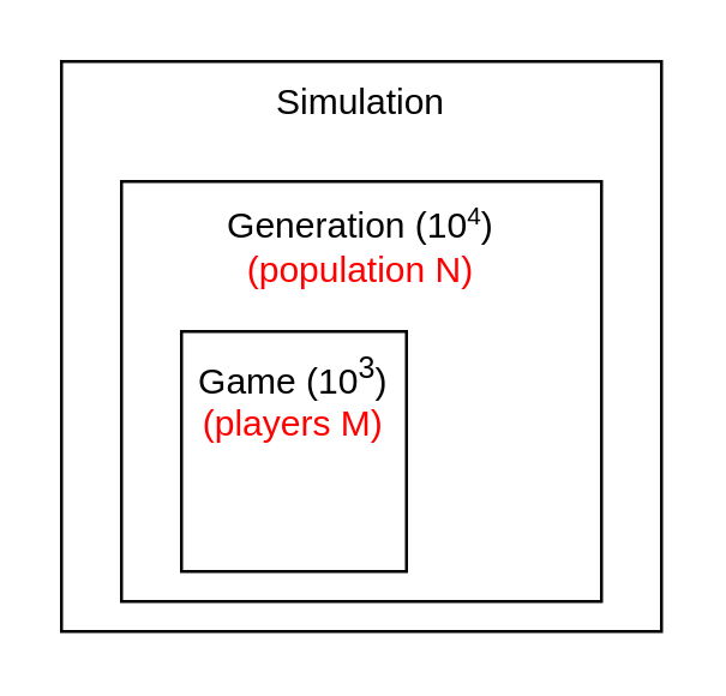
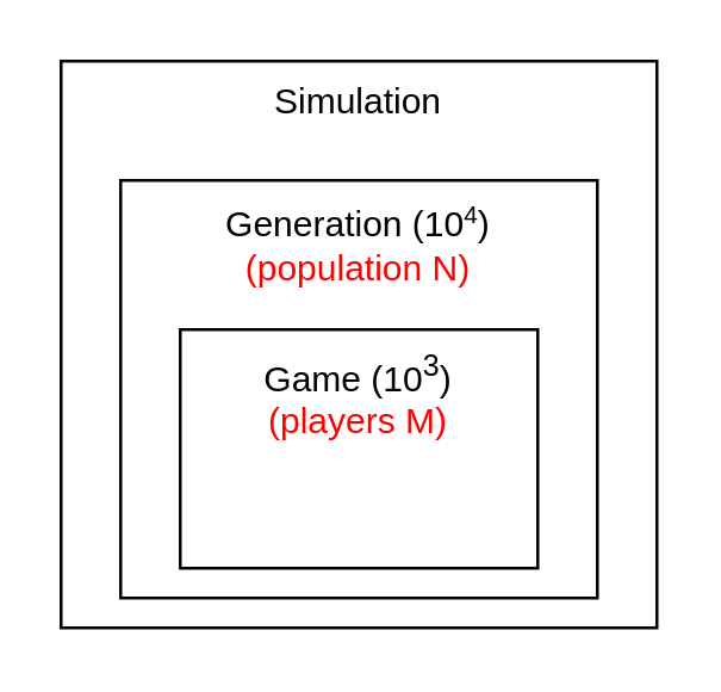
  <mxCell id="0" />
  <mxCell id="1" parent="0" />
  <mxCell id="2" value="Simulation" style="rounded=0;whiteSpace=wrap;html=1;verticalAlign=top;" vertex="1" parent="1"><mxGeometry x="20" y="20" width="200" height="190" as="geometry" /></mxCell>
  <mxCell id="3" value="Generation (10&lt;span style=&quot;font-size: 10px&quot;&gt;&lt;sup&gt;4&lt;/sup&gt;&lt;/span&gt;)&lt;br&gt;&lt;font color=&quot;#ff0000&quot;&gt;(population N)&lt;/font&gt;" style="rounded=0;whiteSpace=wrap;html=1;verticalAlign=top;" vertex="1" parent="1"><mxGeometry x="40" y="60" width="160" height="140" as="geometry" /></mxCell>
- <mxCell id="4" value="Game (10&lt;sup&gt;3&lt;/sup&gt;)&lt;br&gt;&lt;font color=&quot;#ff0000&quot;&gt;(players M)&lt;/font&gt;" style="rounded=0;whiteSpace=wrap;html=1;verticalAlign=top;" vertex="1" parent="1"><mxGeometry x="60" y="110" width="75" height="80" as="geometry" /></mxCell>
+ <mxCell id="4" value="Game (10&lt;sup&gt;3&lt;/sup&gt;)&lt;br&gt;&lt;font color=&quot;#ff0000&quot;&gt;(players M)&lt;/font&gt;" style="rounded=0;whiteSpace=wrap;html=1;verticalAlign=top;" vertex="1" parent="1"><mxGeometry x="60" y="110" width="120" height="80" as="geometry" /></mxCell>
